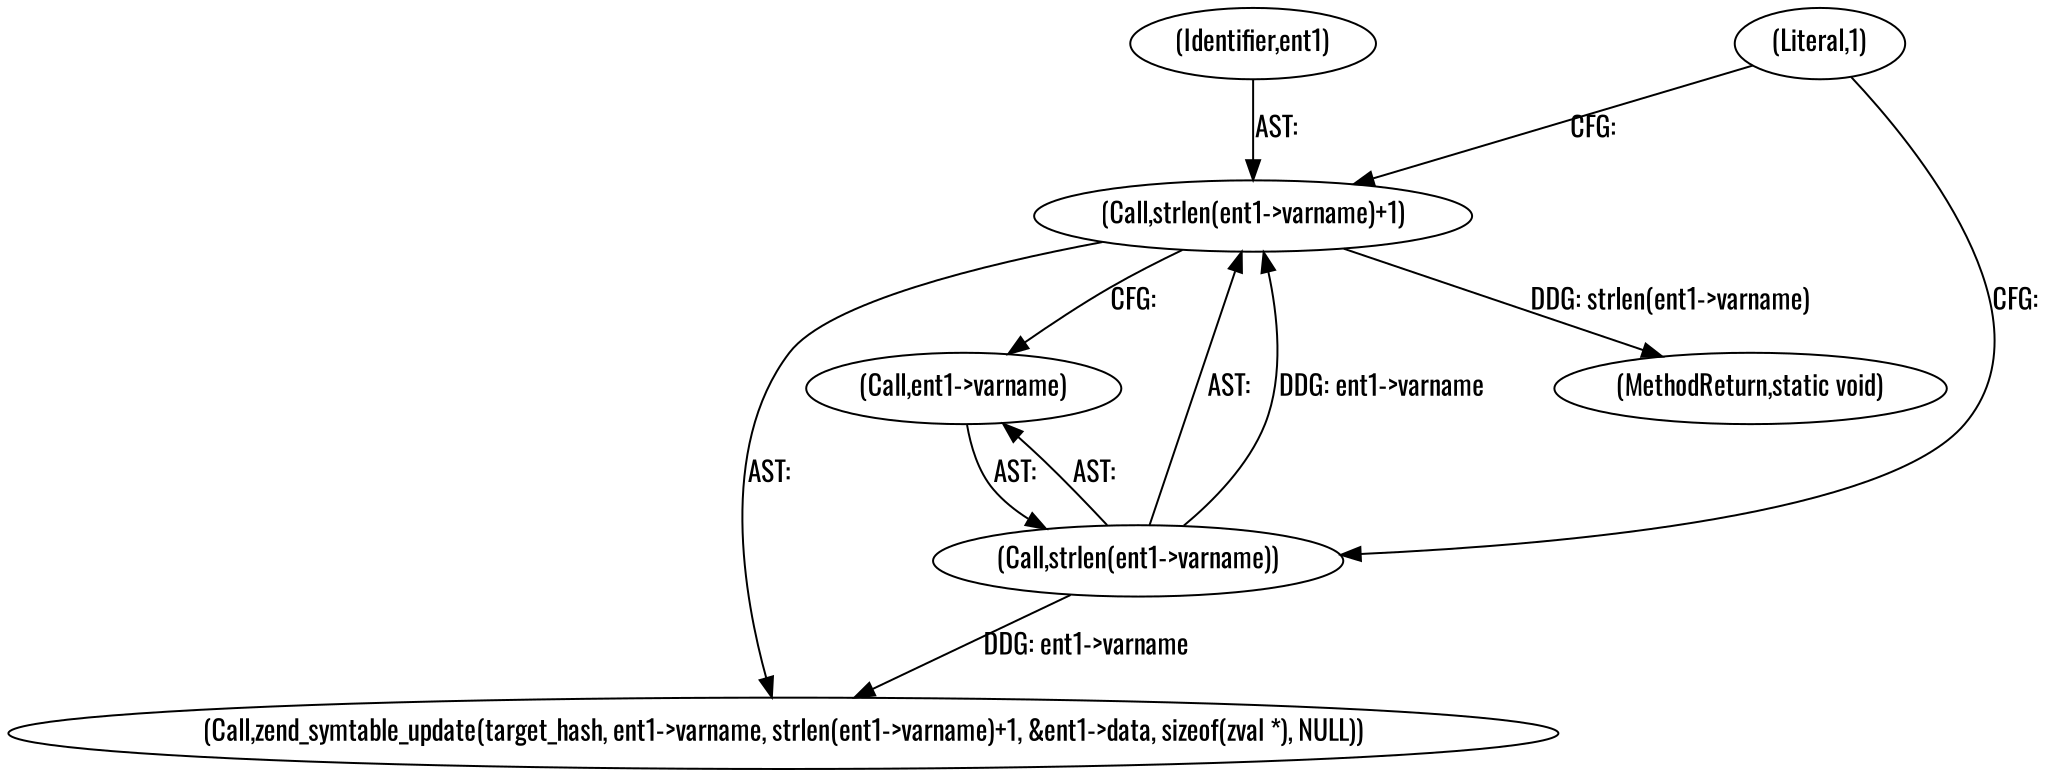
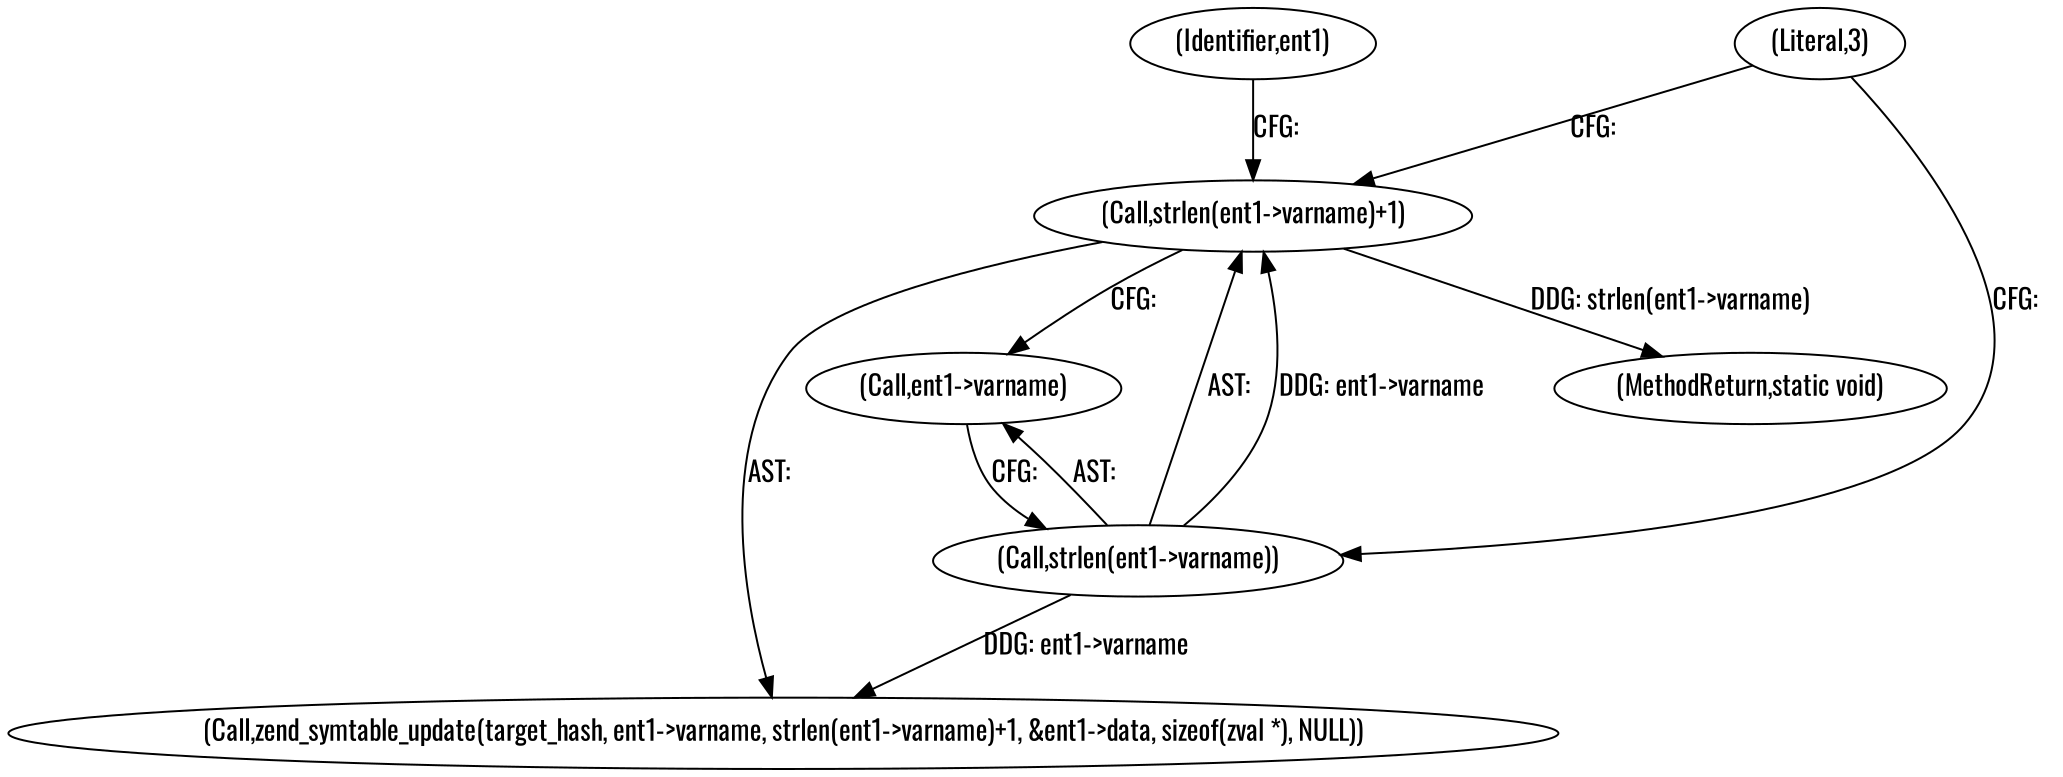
  digraph {
    fontname=Oswald
    node [fontname=Oswald]
    edge [fontname=Oswald]
    n1 [label="(Call,strlen(ent1->varname)+1)"]
    n2 [label="(MethodReturn,static void)"]
    n3 [label="(Call,zend_symtable_update(target_hash, ent1->varname, strlen(ent1->varname)+1, &ent1->data, sizeof(zval *), NULL))"]
    n4 [label="(Call,ent1->varname)"]
-   n5 [label="(Literal,1)"]
+   n5 [label="(Literal,3)"]
    n6 [label="(Call,strlen(ent1->varname))"]
    n7 [label="(Identifier,ent1)"]
    n1 -> n2 [label="DDG: strlen(ent1->varname)"]
    n1 -> n3 [label="AST: "]
    n1 -> n4 [label="CFG: "]
-   n4 -> n6 [label="AST: "]
+   n4 -> n6 [label="CFG: "]
    n5 -> n1 [label="CFG: "]
    n5 -> n6 [label="CFG: "]
    n6 -> n1 [label="AST: "]
    n6 -> n1 [label="DDG: ent1->varname"]
    n6 -> n3 [label="DDG: ent1->varname"]
    n6 -> n4 [label="AST: "]
-   n7 -> n1 [label="AST: "]
+   n7 -> n1 [label="CFG: "]
  }
